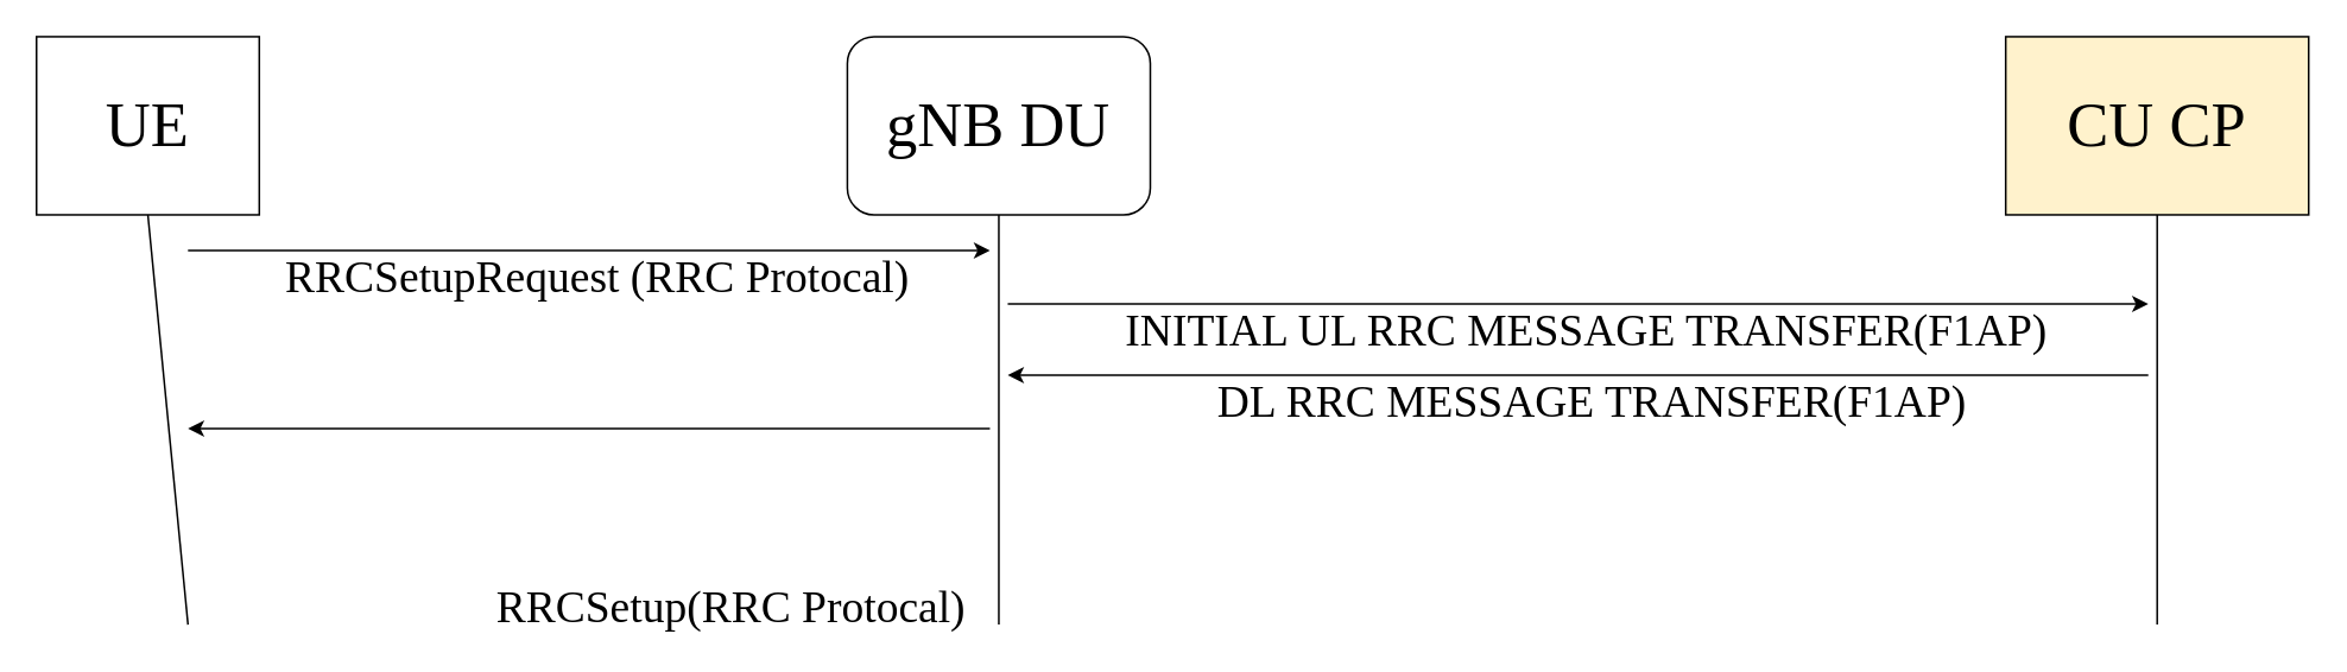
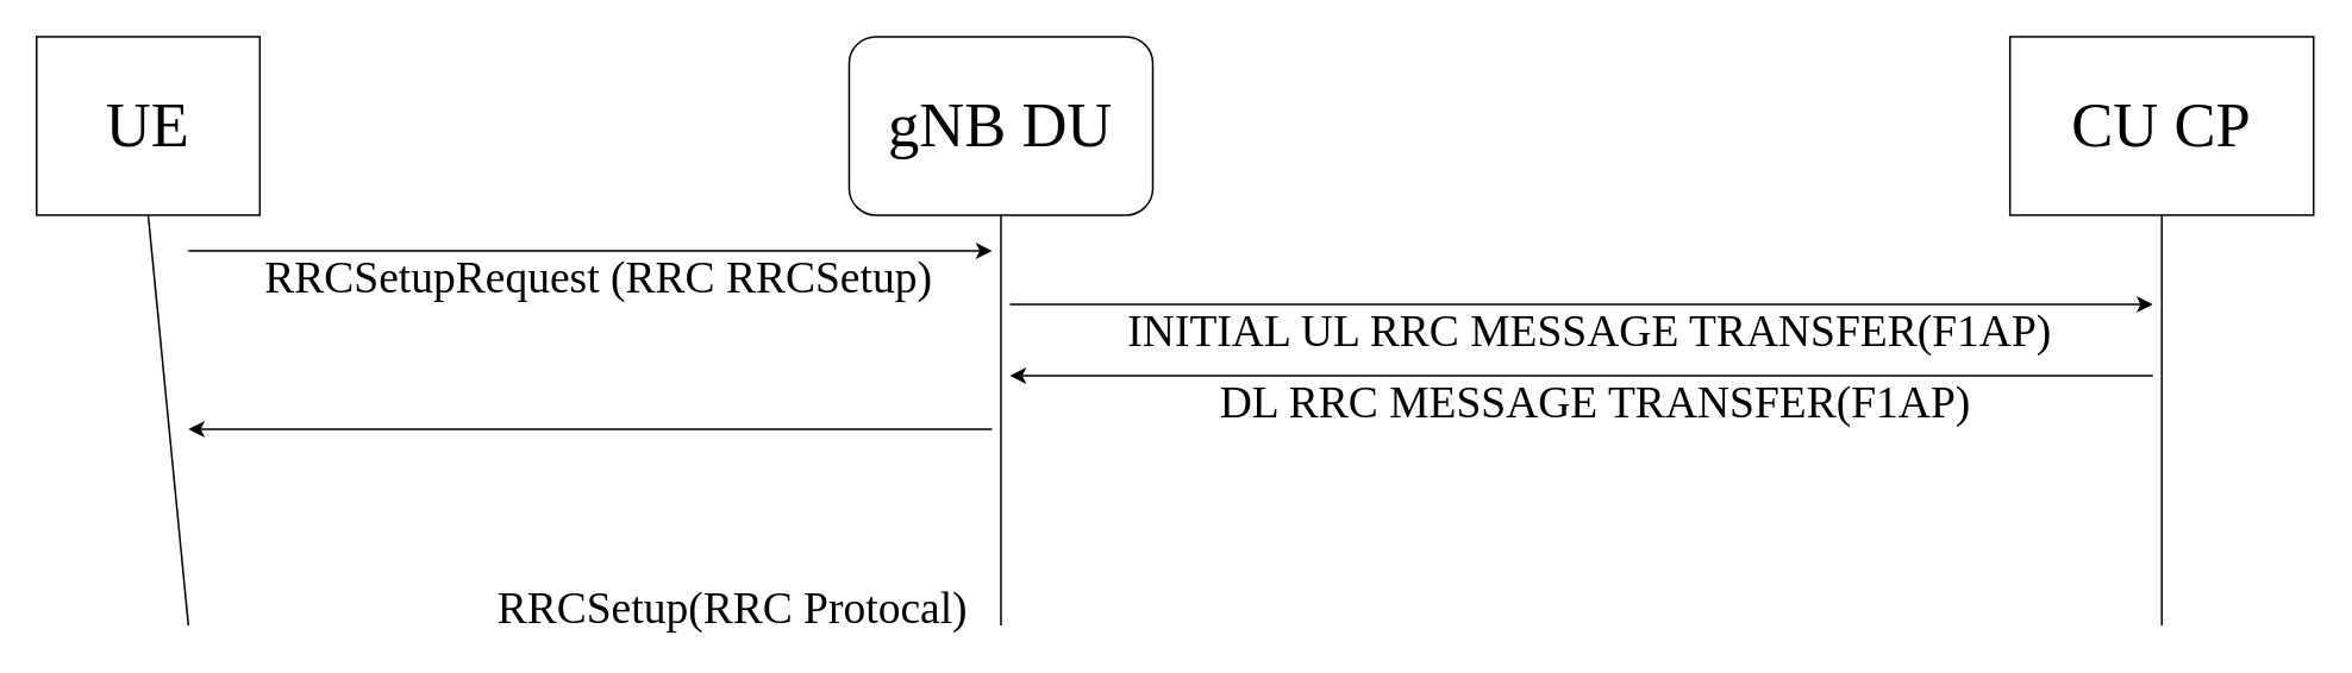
  <mxCell id="0" />
  <mxCell id="1" parent="0" />
  <mxCell id="2" value="&lt;font style=&quot;font-size: 35px;&quot;&gt;UE&lt;/font&gt;" style="rounded=0;whiteSpace=wrap;html=1;fontFamily=Times New Roman;fontSize=15;" parent="1" vertex="1"><mxGeometry x="20" y="20" width="125" height="100" as="geometry" /></mxCell>
  <mxCell id="3" value="" style="endArrow=none;html=1;rounded=0;fontFamily=Times New Roman;fontSize=15;entryX=0.5;entryY=1;entryDx=0;entryDy=0;" parent="1" target="2" edge="1"><mxGeometry width="50" height="50" relative="1" as="geometry"><mxPoint x="105" y="350" as="sourcePoint" /><mxPoint x="105" y="180" as="targetPoint" /></mxGeometry></mxCell>
  <mxCell id="4" value="&lt;span style=&quot;font-size: 35px;&quot;&gt;gNB DU&lt;/span&gt;" style="whiteSpace=wrap;html=1;fontFamily=Times New Roman;fontSize=15;rounded=1;" parent="1" vertex="1"><mxGeometry x="475" y="20" width="170" height="100" as="geometry" /></mxCell>
  <mxCell id="5" value="" style="endArrow=none;html=1;rounded=0;fontFamily=Times New Roman;fontSize=15;entryX=0.5;entryY=1;entryDx=0;entryDy=0;" parent="1" target="4" edge="1"><mxGeometry width="50" height="50" relative="1" as="geometry"><mxPoint x="560" y="350" as="sourcePoint" /><mxPoint x="560" y="180" as="targetPoint" /></mxGeometry></mxCell>
  <mxCell id="6" value="" style="endArrow=classic;html=1;rounded=0;fontFamily=Times New Roman;fontSize=35;" parent="1" edge="1"><mxGeometry width="50" height="50" relative="1" as="geometry"><mxPoint x="105" y="140" as="sourcePoint" /><mxPoint x="555" y="140" as="targetPoint" /></mxGeometry></mxCell>
- <mxCell id="7" value="RRCSetupRequest (RRC Protocal)" style="text;html=1;strokeColor=none;fillColor=none;align=center;verticalAlign=middle;whiteSpace=wrap;rounded=0;fontFamily=Times New Roman;fontSize=25;" parent="1" vertex="1"><mxGeometry x="120" y="140" width="430" height="30" as="geometry" /></mxCell>
- <mxCell id="8" value="&lt;span style=&quot;font-size: 35px;&quot;&gt;CU CP&lt;/span&gt;" style="rounded=0;whiteSpace=wrap;html=1;fontFamily=Times New Roman;fontSize=15;fillColor=#fff2cc;" parent="1" vertex="1"><mxGeometry x="1125" y="20" width="170" height="100" as="geometry" /></mxCell>
+ <mxCell id="7" value="RRCSetupRequest (RRC RRCSetup)" style="text;html=1;strokeColor=none;fillColor=none;align=center;verticalAlign=middle;whiteSpace=wrap;rounded=0;fontFamily=Times New Roman;fontSize=25;" parent="1" vertex="1"><mxGeometry x="120" y="140" width="430" height="30" as="geometry" /></mxCell>
+ <mxCell id="8" value="&lt;span style=&quot;font-size: 35px;&quot;&gt;CU CP&lt;/span&gt;" style="rounded=0;whiteSpace=wrap;html=1;fontFamily=Times New Roman;fontSize=15;" parent="1" vertex="1"><mxGeometry x="1125" y="20" width="170" height="100" as="geometry" /></mxCell>
  <mxCell id="9" value="" style="endArrow=none;html=1;rounded=0;fontFamily=Times New Roman;fontSize=15;entryX=0.5;entryY=1;entryDx=0;entryDy=0;" parent="1" target="8" edge="1"><mxGeometry width="50" height="50" relative="1" as="geometry"><mxPoint x="1210" y="350" as="sourcePoint" /><mxPoint x="1210" y="180" as="targetPoint" /></mxGeometry></mxCell>
  <mxCell id="10" value="" style="endArrow=classic;html=1;rounded=0;fontFamily=Times New Roman;fontSize=25;" parent="1" edge="1"><mxGeometry width="50" height="50" relative="1" as="geometry"><mxPoint x="565" y="170" as="sourcePoint" /><mxPoint x="1205" y="170" as="targetPoint" /></mxGeometry></mxCell>
  <mxCell id="11" value="INITIAL UL RRC MESSAGE TRANSFER(F1AP)" style="text;html=1;strokeColor=none;fillColor=none;align=center;verticalAlign=middle;whiteSpace=wrap;rounded=0;fontFamily=Times New Roman;fontSize=25;" parent="1" vertex="1"><mxGeometry x="565" y="170" width="650" height="30" as="geometry" /></mxCell>
  <mxCell id="12" value="" style="endArrow=classic;html=1;rounded=0;fontFamily=Times New Roman;fontSize=16;" parent="1" edge="1"><mxGeometry width="50" height="50" relative="1" as="geometry"><mxPoint x="1205" y="210" as="sourcePoint" /><mxPoint x="565" y="210" as="targetPoint" /></mxGeometry></mxCell>
  <mxCell id="13" value="&amp;nbsp;DL RRC MESSAGE TRANSFER(F1AP)" style="text;html=1;strokeColor=none;fillColor=none;align=center;verticalAlign=middle;whiteSpace=wrap;rounded=0;fontFamily=Times New Roman;fontSize=25;" parent="1" vertex="1"><mxGeometry x="565" y="210" width="650" height="30" as="geometry" /></mxCell>
  <mxCell id="14" value="" style="endArrow=classic;html=1;rounded=0;fontFamily=Times New Roman;fontSize=14;" parent="1" edge="1"><mxGeometry width="50" height="50" relative="1" as="geometry"><mxPoint x="555" y="240" as="sourcePoint" /><mxPoint x="105" y="240" as="targetPoint" /></mxGeometry></mxCell>
  <mxCell id="15" value="RRCSetup(RRC Protocal)" style="text;html=1;strokeColor=none;fillColor=none;align=center;verticalAlign=middle;whiteSpace=wrap;rounded=0;fontFamily=Times New Roman;fontSize=25;" parent="1" vertex="1"><mxGeometry x="231.25" y="325" width="357.5" height="30" as="geometry" /></mxCell>
